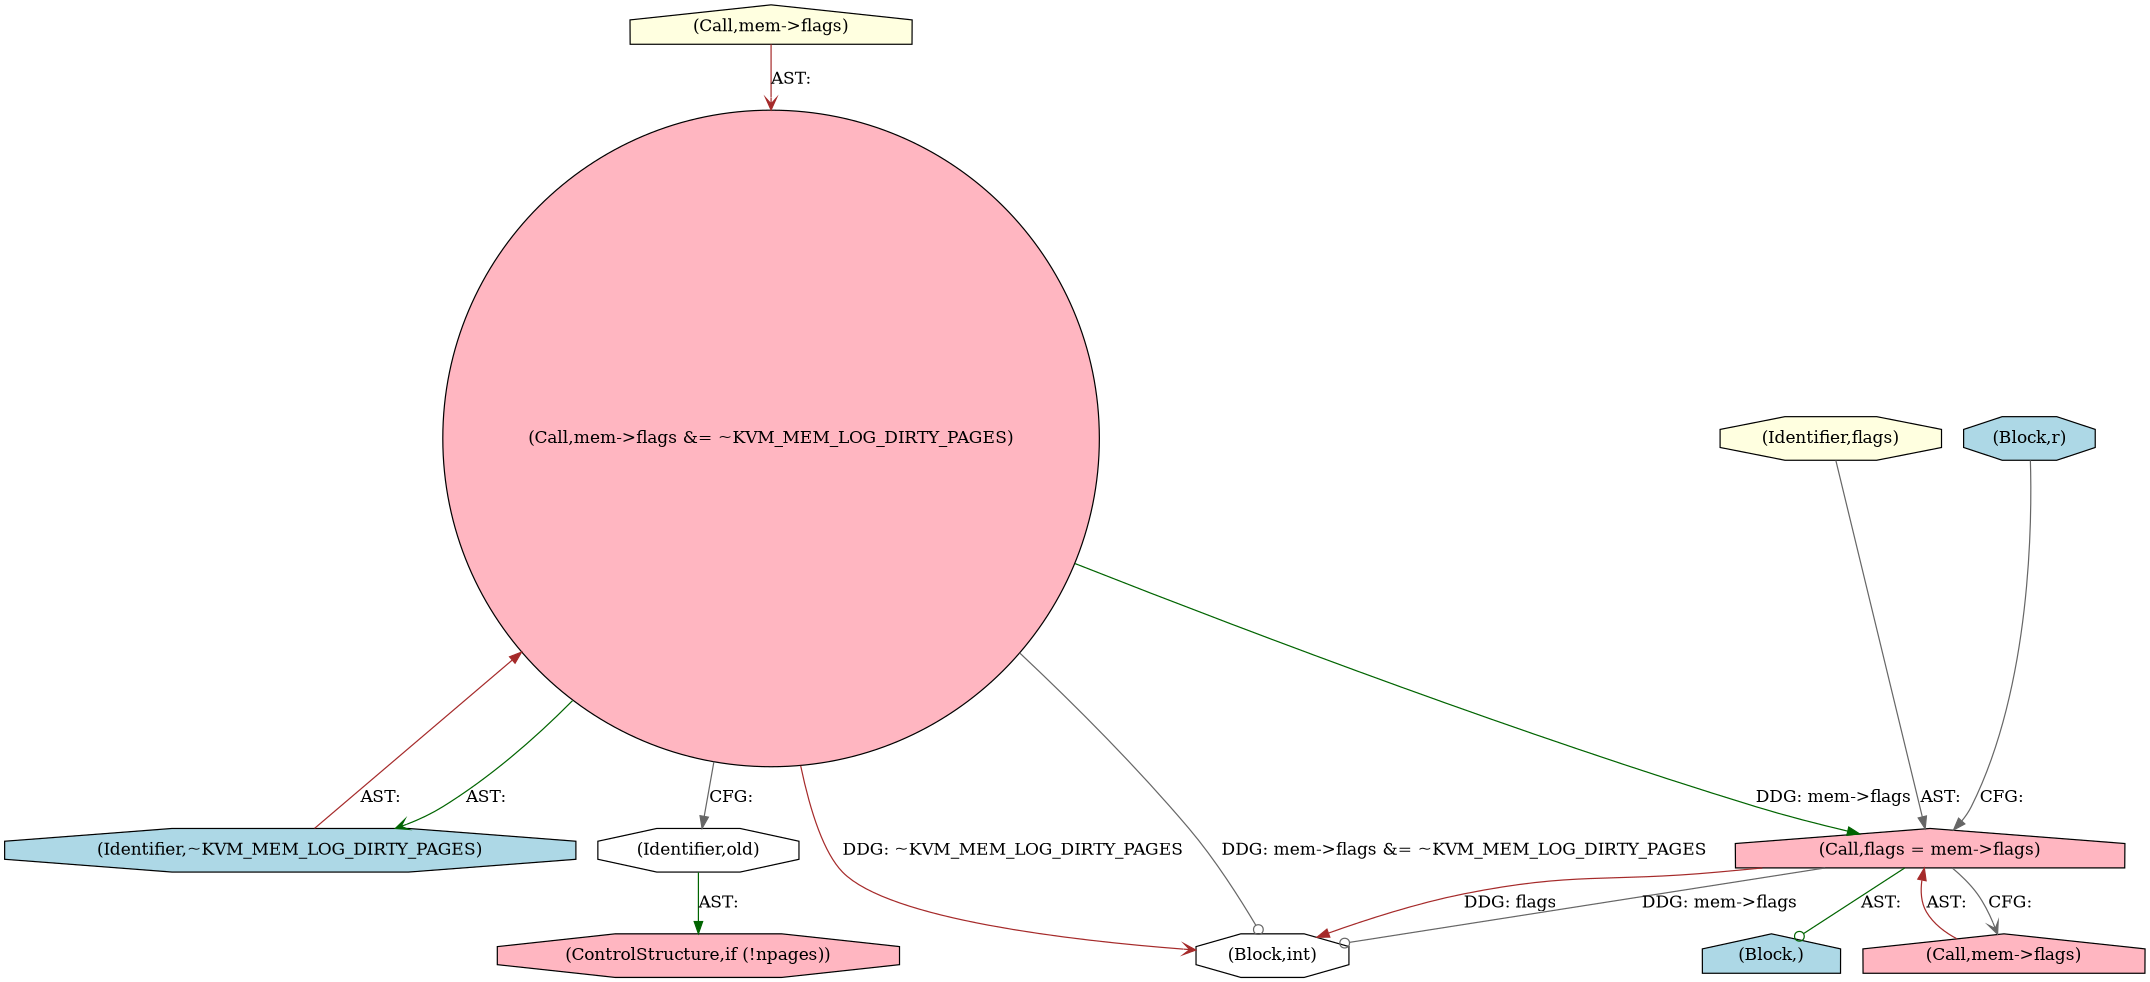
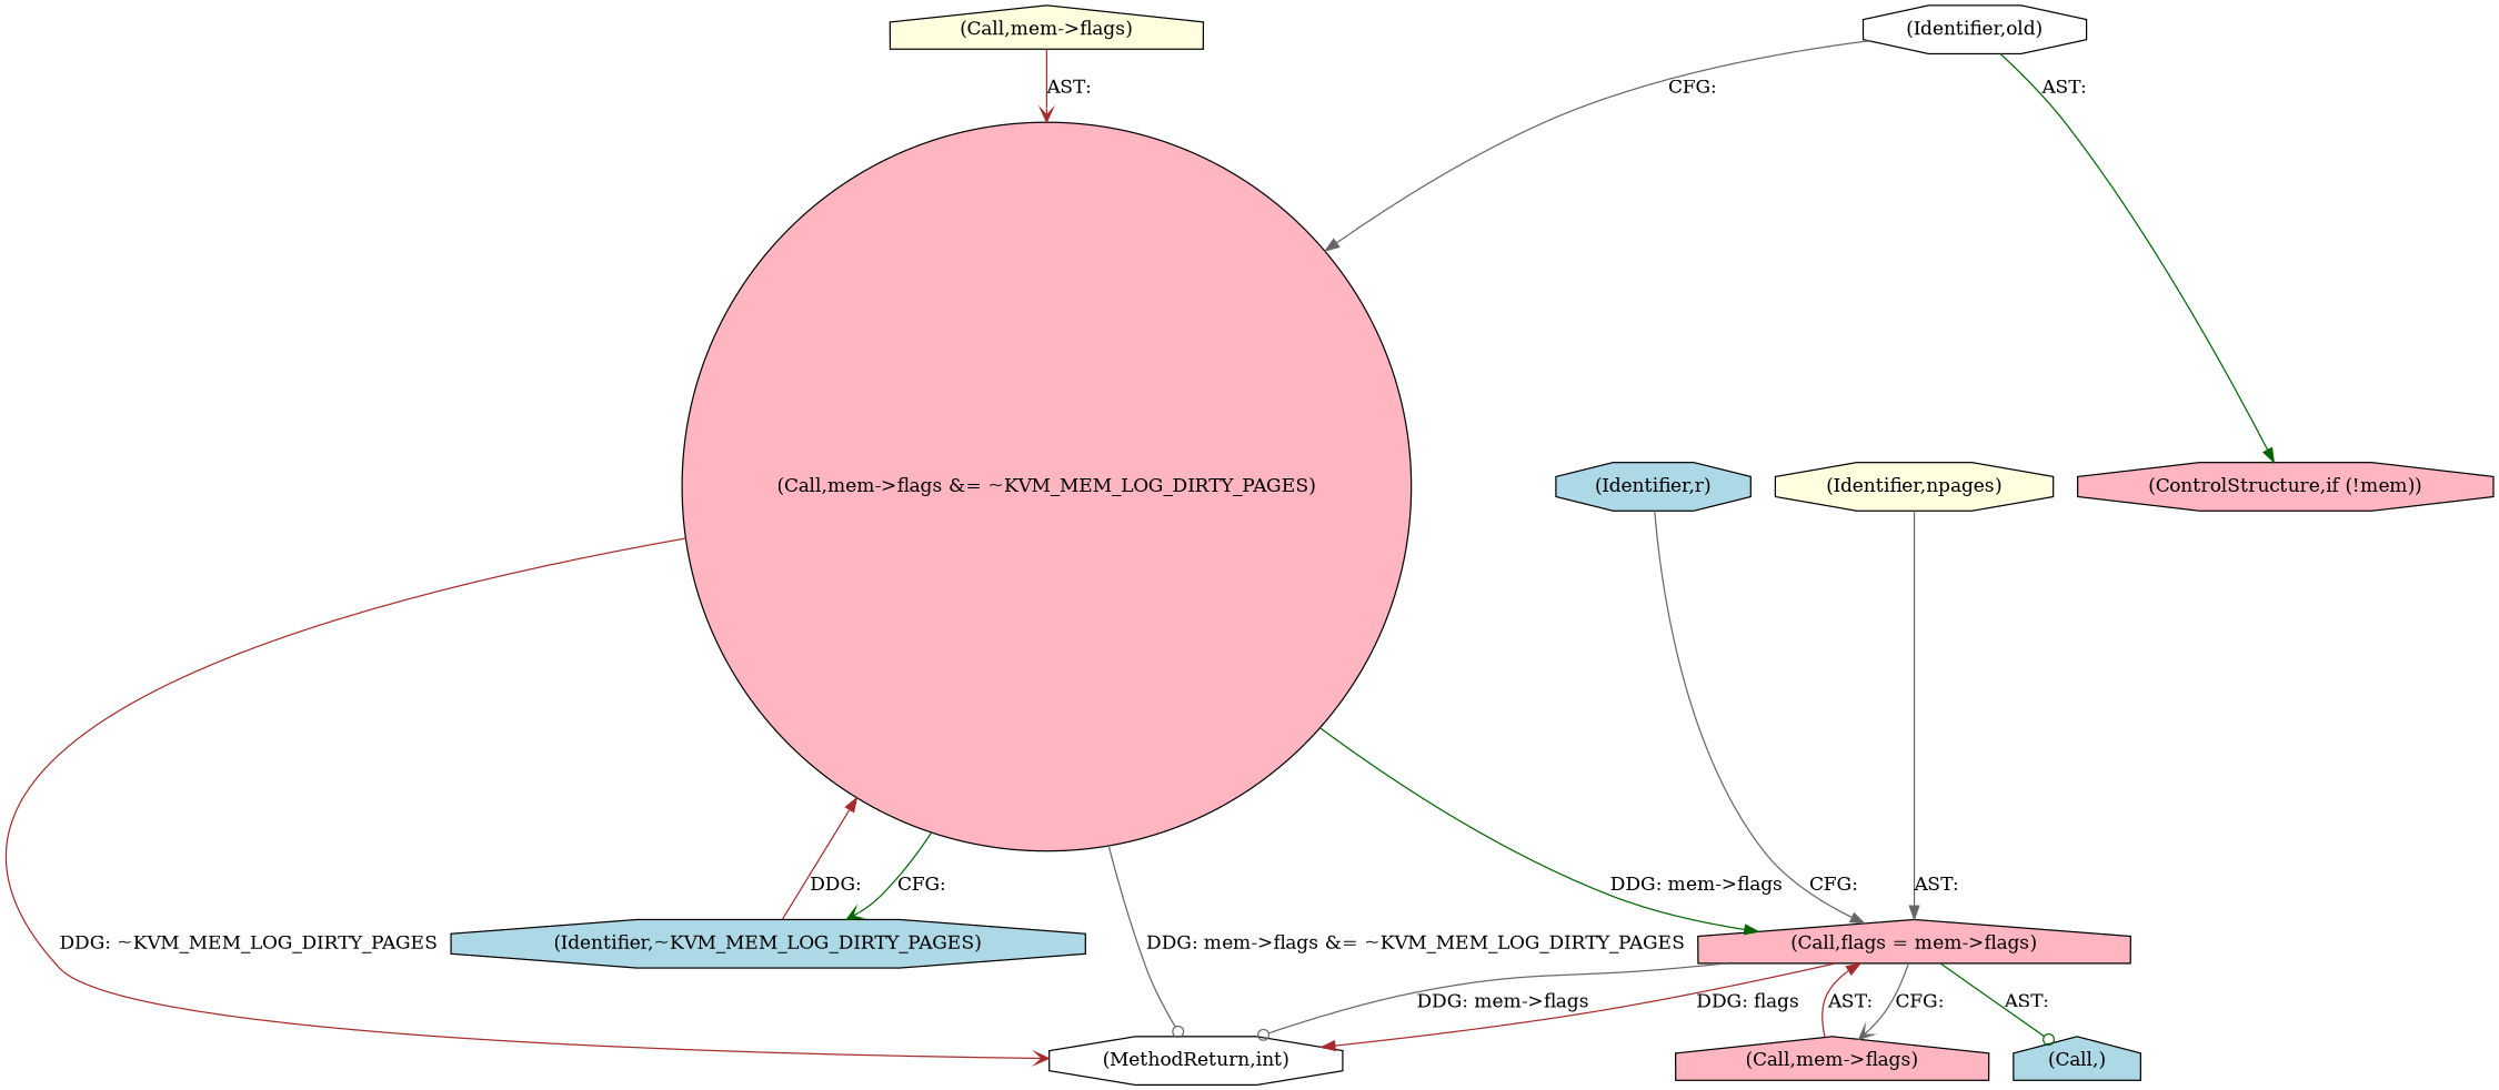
  digraph {
    node [fillcolor=lightpink shape=octagon style=filled]
    edge [arrowhead=normal color=gray40]
    n1 [label="(Call,flags = mem->flags)" shape=house]
-   n2 [fillcolor=white label="(Block,int)"]
+   n2 [fillcolor=white label="(MethodReturn,int)"]
    n3 [label="(Call,mem->flags)" shape=house]
-   n4 [fillcolor=lightblue label="(Block,)" shape=house]
+   n4 [fillcolor=lightblue label="(Call,)" shape=house]
    n5 [label="(Call,mem->flags &= ~KVM_MEM_LOG_DIRTY_PAGES)" shape=circle]
    n6 [fillcolor=lightblue label="(Identifier,~KVM_MEM_LOG_DIRTY_PAGES)"]
-   n7 [label="(ControlStructure,if (!npages))"]
-   n8 [fillcolor=lightyellow label="(Identifier,flags)"]
-   n9 [fillcolor=lightblue label="(Block,r)"]
+   n7 [label="(ControlStructure,if (!mem))"]
+   n8 [fillcolor=lightyellow label="(Identifier,npages)"]
+   n9 [fillcolor=lightblue label="(Identifier,r)"]
    n10 [fillcolor=lightyellow label="(Call,mem->flags)" shape=house]
    n11 [fillcolor=white label="(Identifier,old)"]
    n1 -> n2 [arrowhead=odot label="DDG: mem->flags"]
    n1 -> n2 [color=brown label="DDG: flags"]
    n1 -> n3 [arrowhead=vee label="CFG: "]
    n1 -> n4 [arrowhead=odot color=darkgreen label="AST: "]
    n3 -> n1 [color=brown label="AST: "]
    n5 -> n1 [color=darkgreen label="DDG: mem->flags"]
    n5 -> n2 [arrowhead=odot label="DDG: mem->flags &= ~KVM_MEM_LOG_DIRTY_PAGES"]
    n5 -> n2 [arrowhead=vee color=brown label="DDG: ~KVM_MEM_LOG_DIRTY_PAGES"]
-   n5 -> n6 [arrowhead=vee color=darkgreen label="AST: "]
-   n6 -> n5 [color=brown label="AST: "]
+   n5 -> n6 [arrowhead=vee color=darkgreen label="CFG: "]
+   n6 -> n5 [color=brown label="DDG: "]
    n8 -> n1 [label="AST: "]
    n9 -> n1 [label="CFG: "]
    n10 -> n5 [arrowhead=vee color=brown label="AST: "]
-   n5 -> n11 [label="CFG: "]
+   n11 -> n5 [label="CFG: "]
    n11 -> n7 [color=darkgreen label="AST: "]
  }
